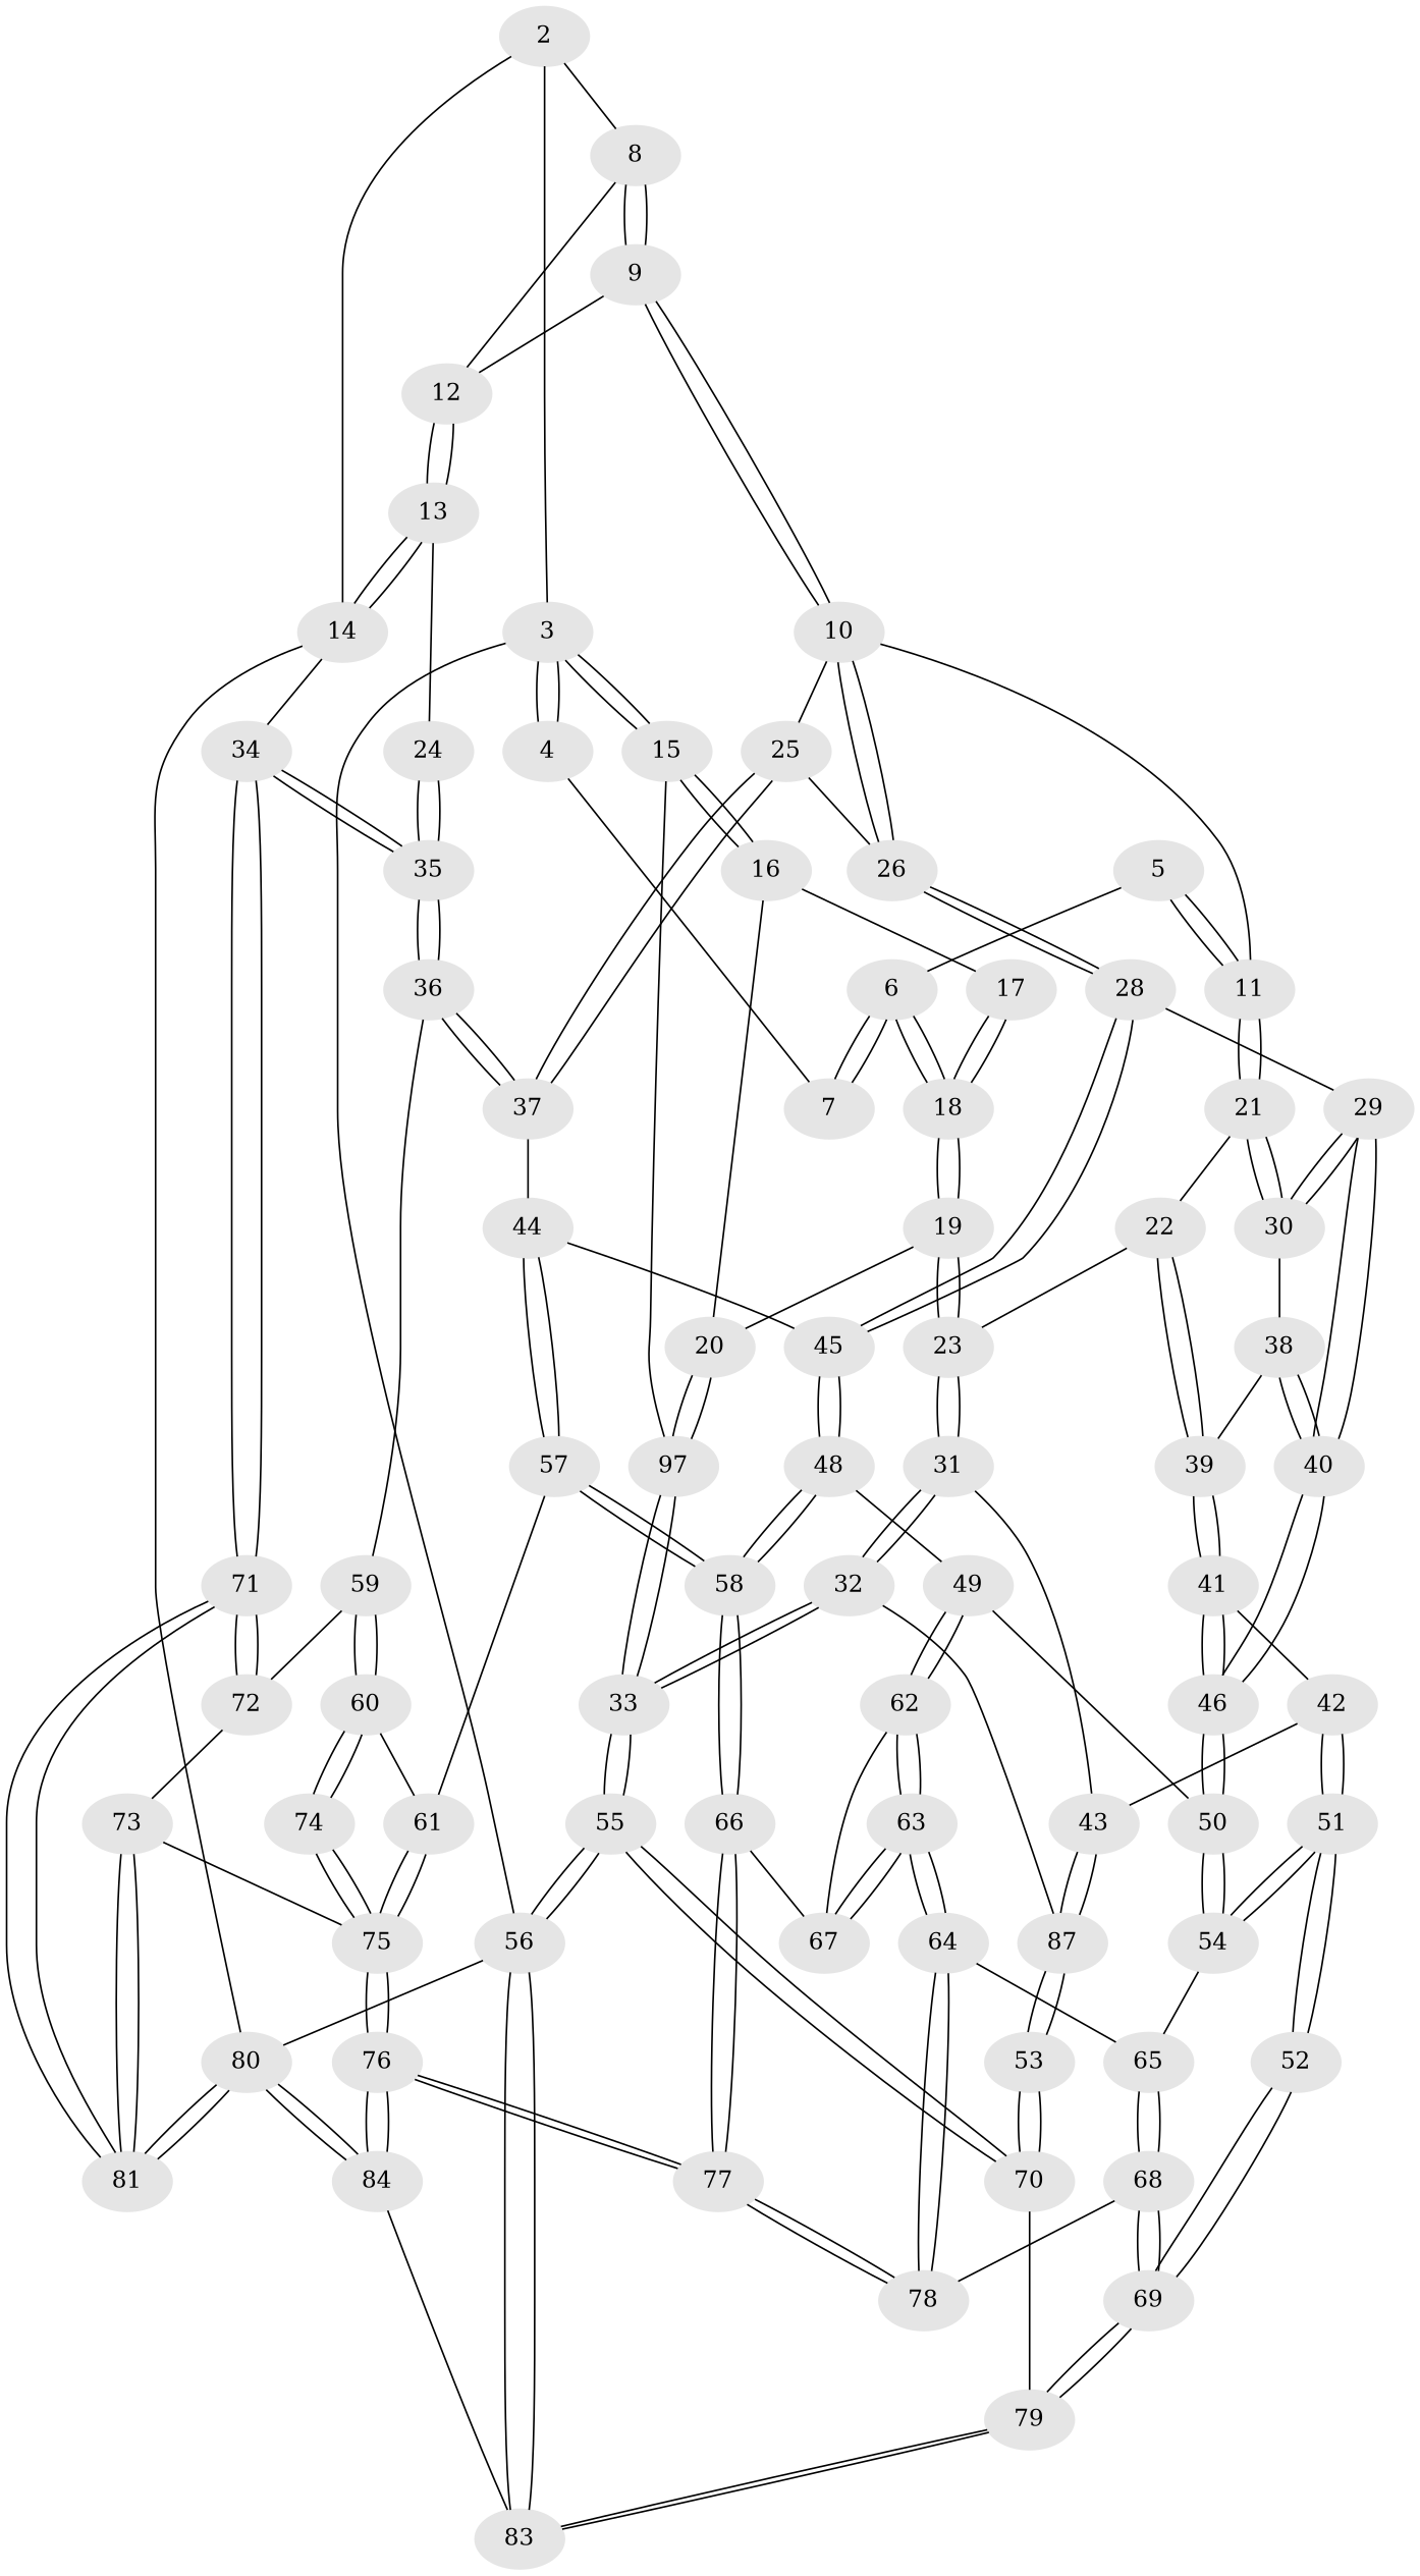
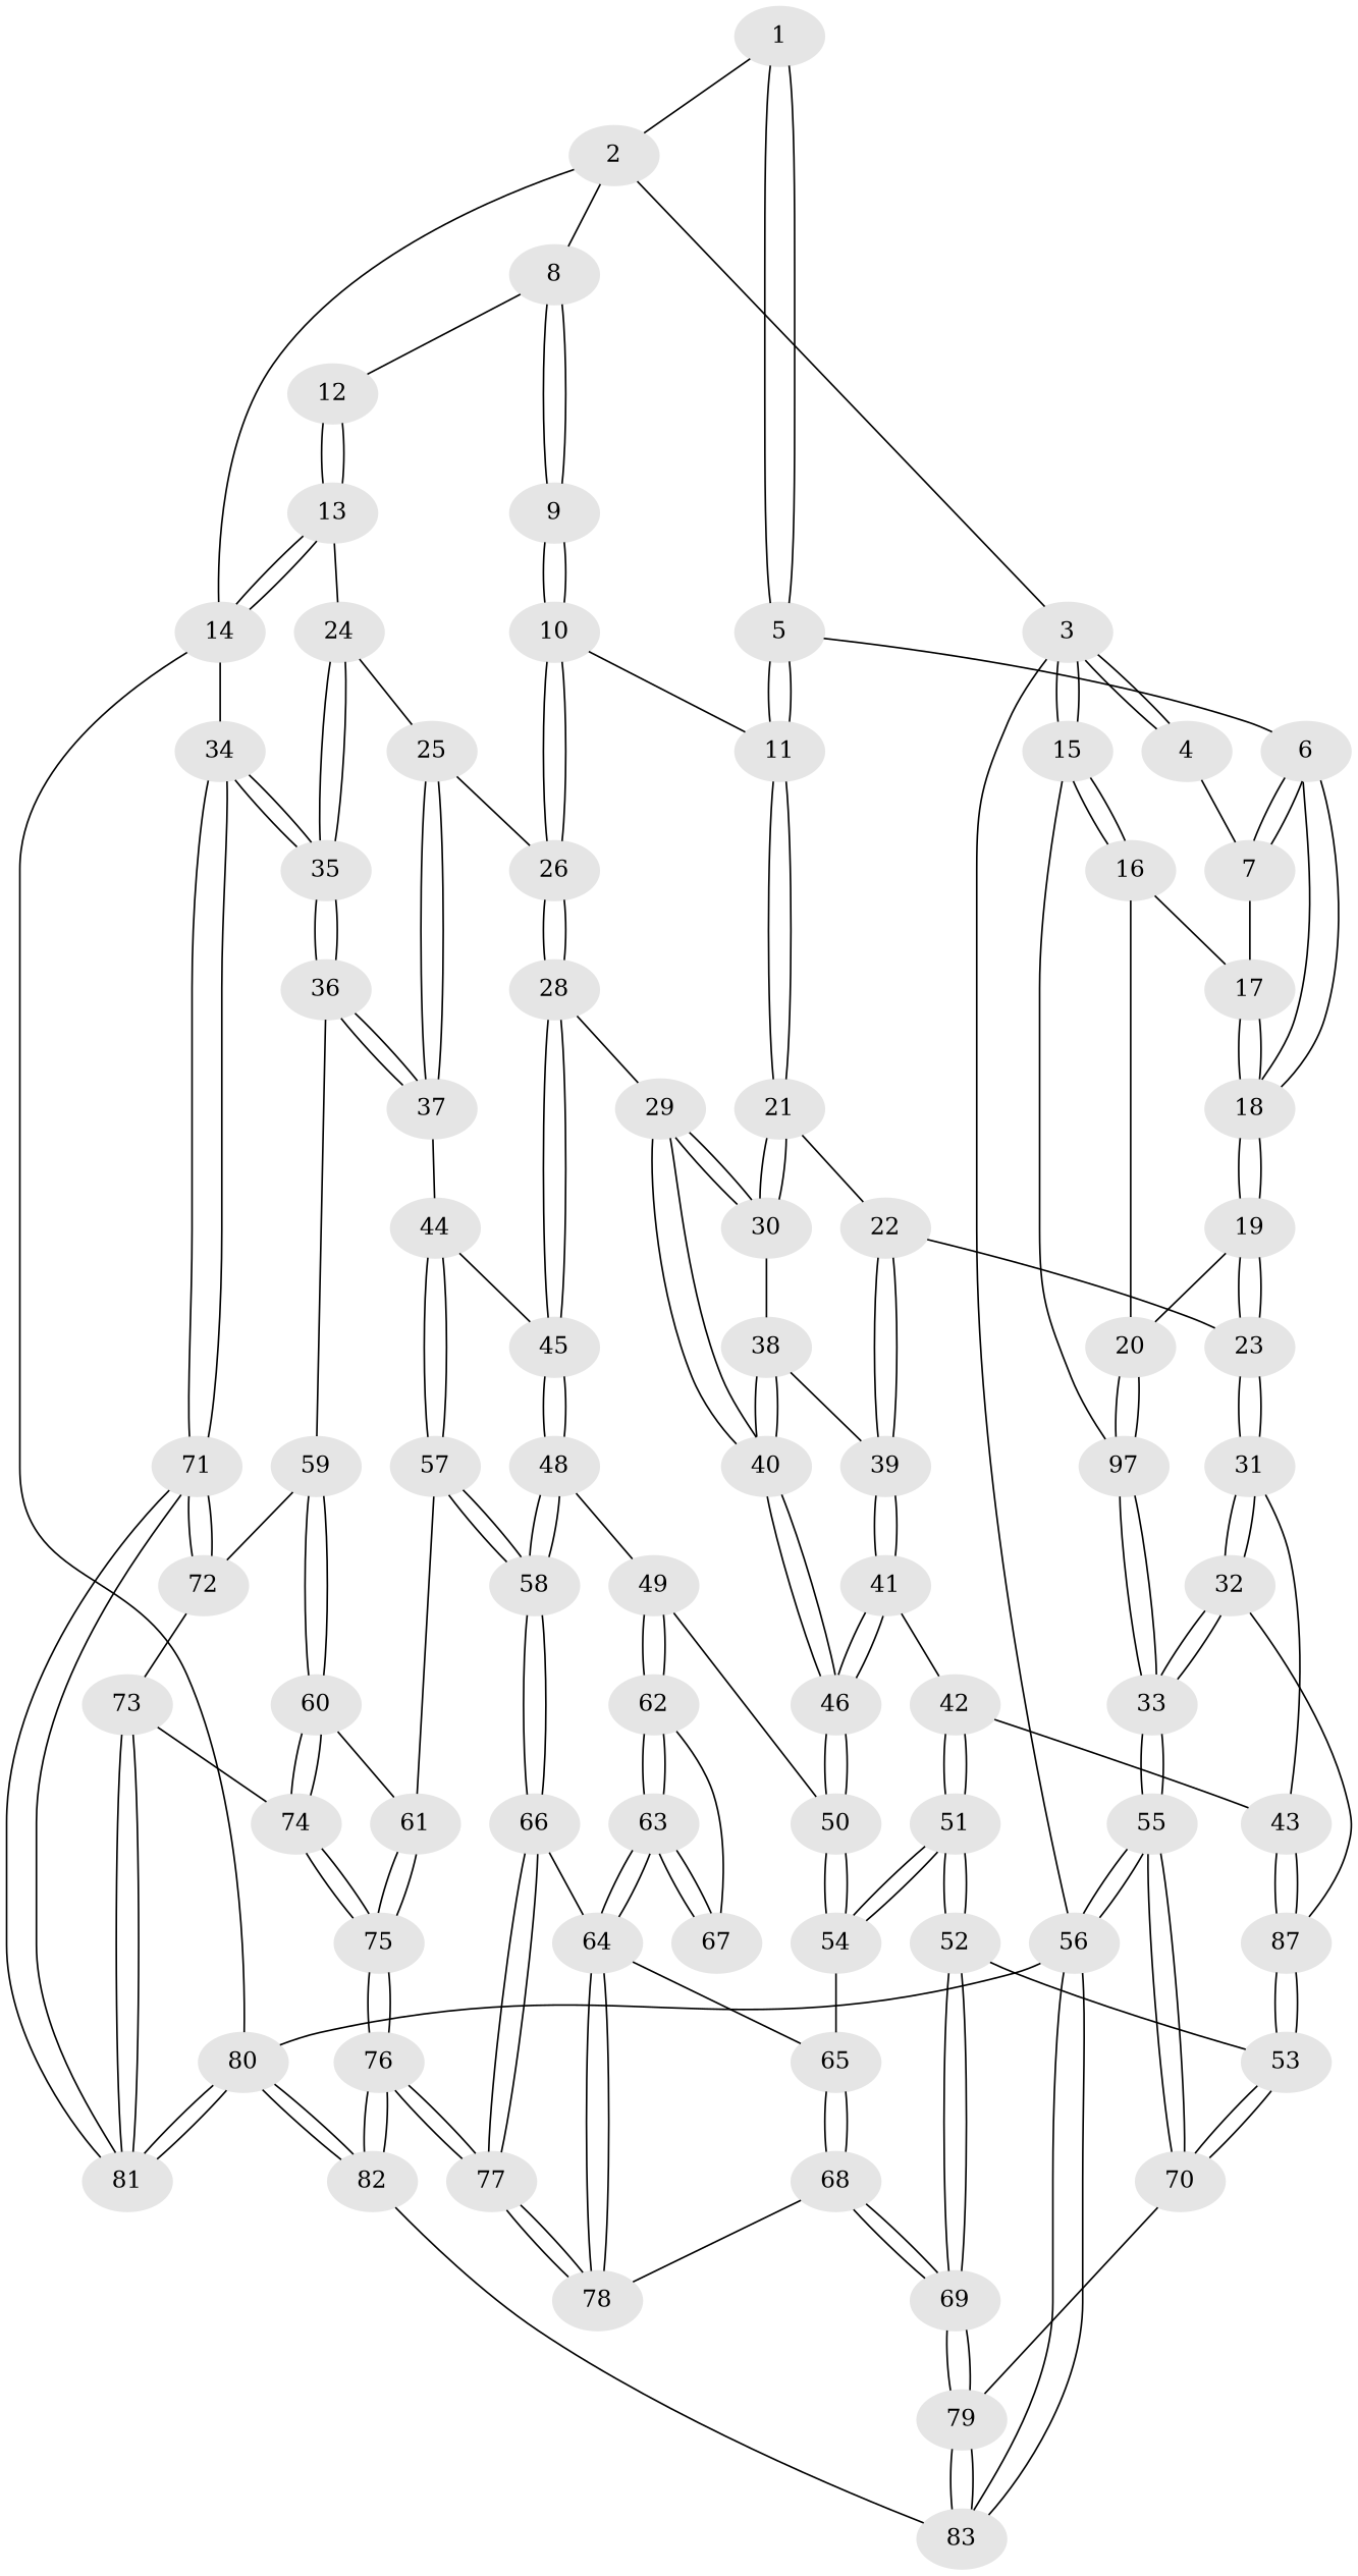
  graph {
    node [color=gray90 style=filled]
+   1
    2
    5
    3
    8
    14
    6
    11
    4
    15
    56
    9
    12
    34
    80
    7
    16
    n18 [label=97]
    83
    17
    18
    21
    19
    10
    13
    26
    28
    22
    30
    24
    25
    35
    71
    81
-   82 [label=84]
+   82
    20
    33
    23
    31
    39
    38
    41
    32
    43
    37
    36
    44
    29
    45
    55
    40
    48
    46
    n54 [label=87]
    53
    70
    72
    59
    60
    57
    42
    50
    51
    54
    52
    58
    61
    49
    62
    66
    63
    67
    65
    69
    79
    68
    75
    77
    74
    73
    76
    64
    78
+   1 -- 2
+   1 -- 5
+   1 -- 5
    2 -- 3
    2 -- 8
    2 -- 14
    5 -- 6
    5 -- 11
    5 -- 11
    3 -- 4
    3 -- 4
    3 -- 15
    3 -- 15
    3 -- 56
    8 -- 9
    8 -- 9
    8 -- 12
    14 -- 34
    14 -- 80
    6 -- 7
    6 -- 7
    6 -- 18
    6 -- 18
    11 -- 21
    11 -- 21
    4 -- 7
    15 -- 16
    15 -- 16
    15 -- n18
    56 -- 80
    56 -- 83
    56 -- 83
-   9 -- 12
    9 -- 10
    9 -- 10
    12 -- 13
    12 -- 13
    34 -- 35
    34 -- 35
    34 -- 71
    34 -- 71
    80 -- 81
    80 -- 81
    80 -- 82
    80 -- 82
+   7 -- 17
    16 -- 17
    16 -- 20
    n18 -- 33
    n18 -- 33
    17 -- 18
    17 -- 18
    18 -- 19
    18 -- 19
    21 -- 22
    21 -- 30
    21 -- 30
    19 -- 20
    19 -- 23
    19 -- 23
    10 -- 11
    10 -- 26
    10 -- 26
    13 -- 14
    13 -- 14
    13 -- 24
    26 -- 28
    26 -- 28
    28 -- 29
    28 -- 45
    28 -- 45
    22 -- 23
    22 -- 39
    22 -- 39
    30 -- 38
-   10 -- 25
+   24 -- 25
    24 -- 35
    24 -- 35
    25 -- 26
    25 -- 37
    25 -- 37
    35 -- 36
    35 -- 36
    71 -- 81
    71 -- 81
    71 -- 72
    71 -- 72
    82 -- 83
    20 -- n18
    20 -- n18
    33 -- 55
    33 -- 55
    23 -- 31
    23 -- 31
    31 -- 32
    31 -- 32
    31 -- 43
    39 -- 41
    39 -- 41
    38 -- 39
    38 -- 40
    38 -- 40
    41 -- 46
    41 -- 46
    41 -- 42
    32 -- 33
    32 -- 33
    32 -- n54
    43 -- n54
    43 -- n54
    37 -- 44
    36 -- 37
    36 -- 37
    36 -- 59
    44 -- 45
    44 -- 57
    44 -- 57
    29 -- 30
    29 -- 30
    29 -- 40
    29 -- 40
    45 -- 48
    45 -- 48
    55 -- 56
    55 -- 56
    55 -- 70
    55 -- 70
    40 -- 46
    40 -- 46
    48 -- 58
    48 -- 58
    48 -- 49
    46 -- 50
    46 -- 50
    n54 -- 53
    n54 -- 53
    53 -- 70
    53 -- 70
    70 -- 79
    72 -- 73
    59 -- 72
    59 -- 60
    59 -- 60
    60 -- 61
    60 -- 74
    60 -- 74
    57 -- 58
    57 -- 58
    57 -- 61
    42 -- 43
    42 -- 51
    42 -- 51
    50 -- 54
    50 -- 54
    51 -- 54
    51 -- 54
    51 -- 52
    51 -- 52
    54 -- 65
+   52 -- 53
    52 -- 69
    52 -- 69
    58 -- 66
    58 -- 66
    61 -- 75
    61 -- 75
    49 -- 50
    49 -- 62
    49 -- 62
    62 -- 63
    62 -- 63
    62 -- 67
-   66 -- 67
+   66 -- 64
    66 -- 77
    66 -- 77
    63 -- 67
    63 -- 67
    63 -- 64
    63 -- 64
    65 -- 68
    65 -- 68
    69 -- 79
    69 -- 79
    79 -- 83
    79 -- 83
    68 -- 69
    68 -- 69
    68 -- 78
    75 -- 76
    75 -- 76
    77 -- 78
    77 -- 78
    74 -- 75
    74 -- 75
    73 -- 81
    73 -- 81
-   73 -- 75
+   73 -- 74
    76 -- 82
    76 -- 82
    76 -- 77
    76 -- 77
    64 -- 65
    64 -- 78
    64 -- 78
  }
